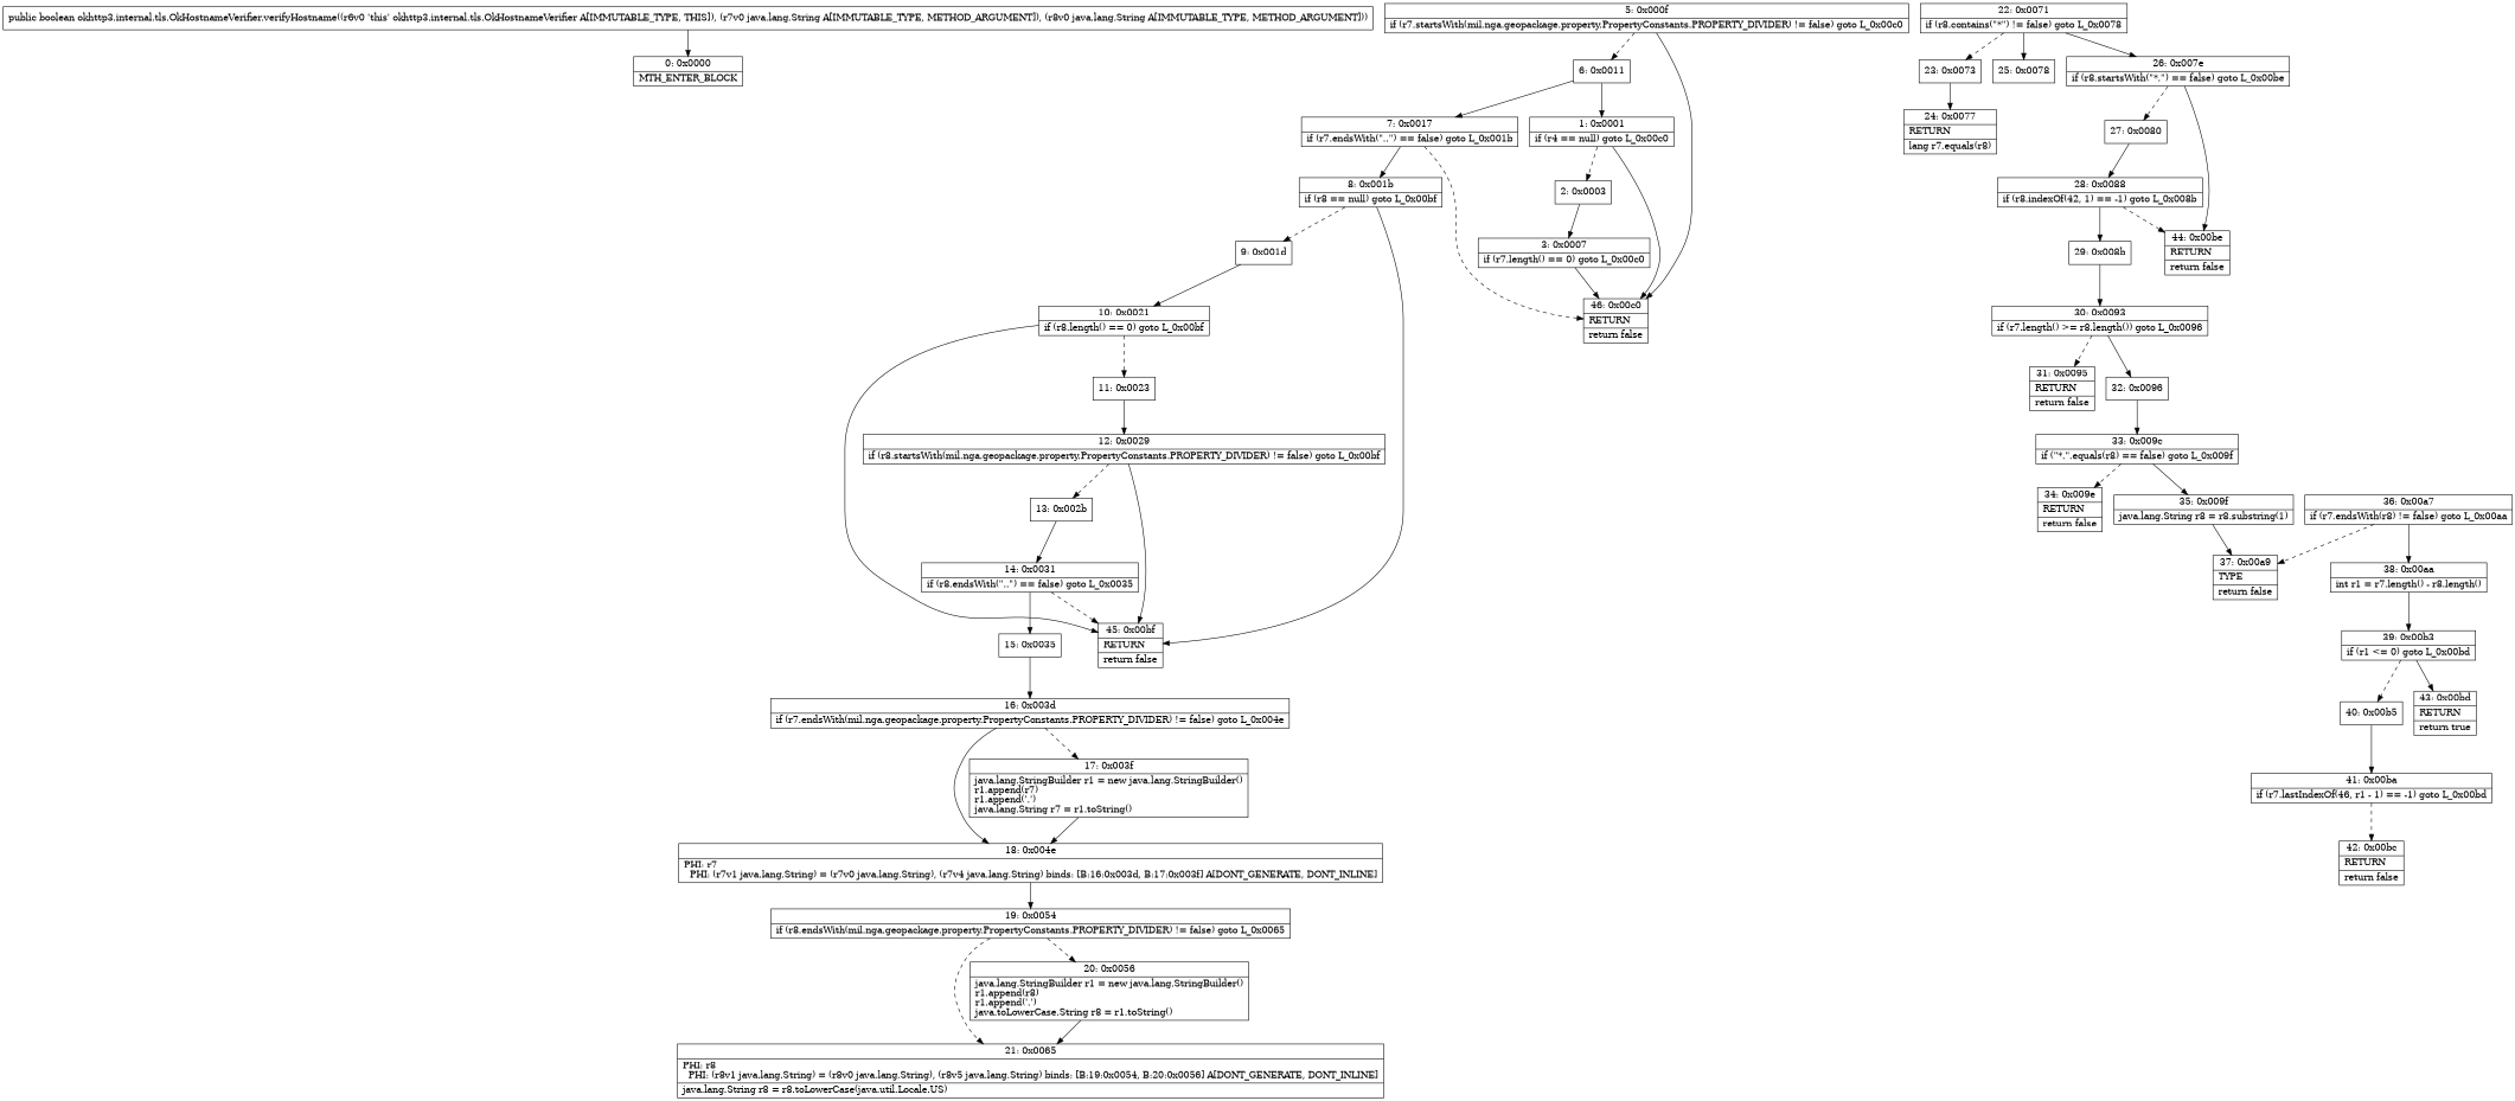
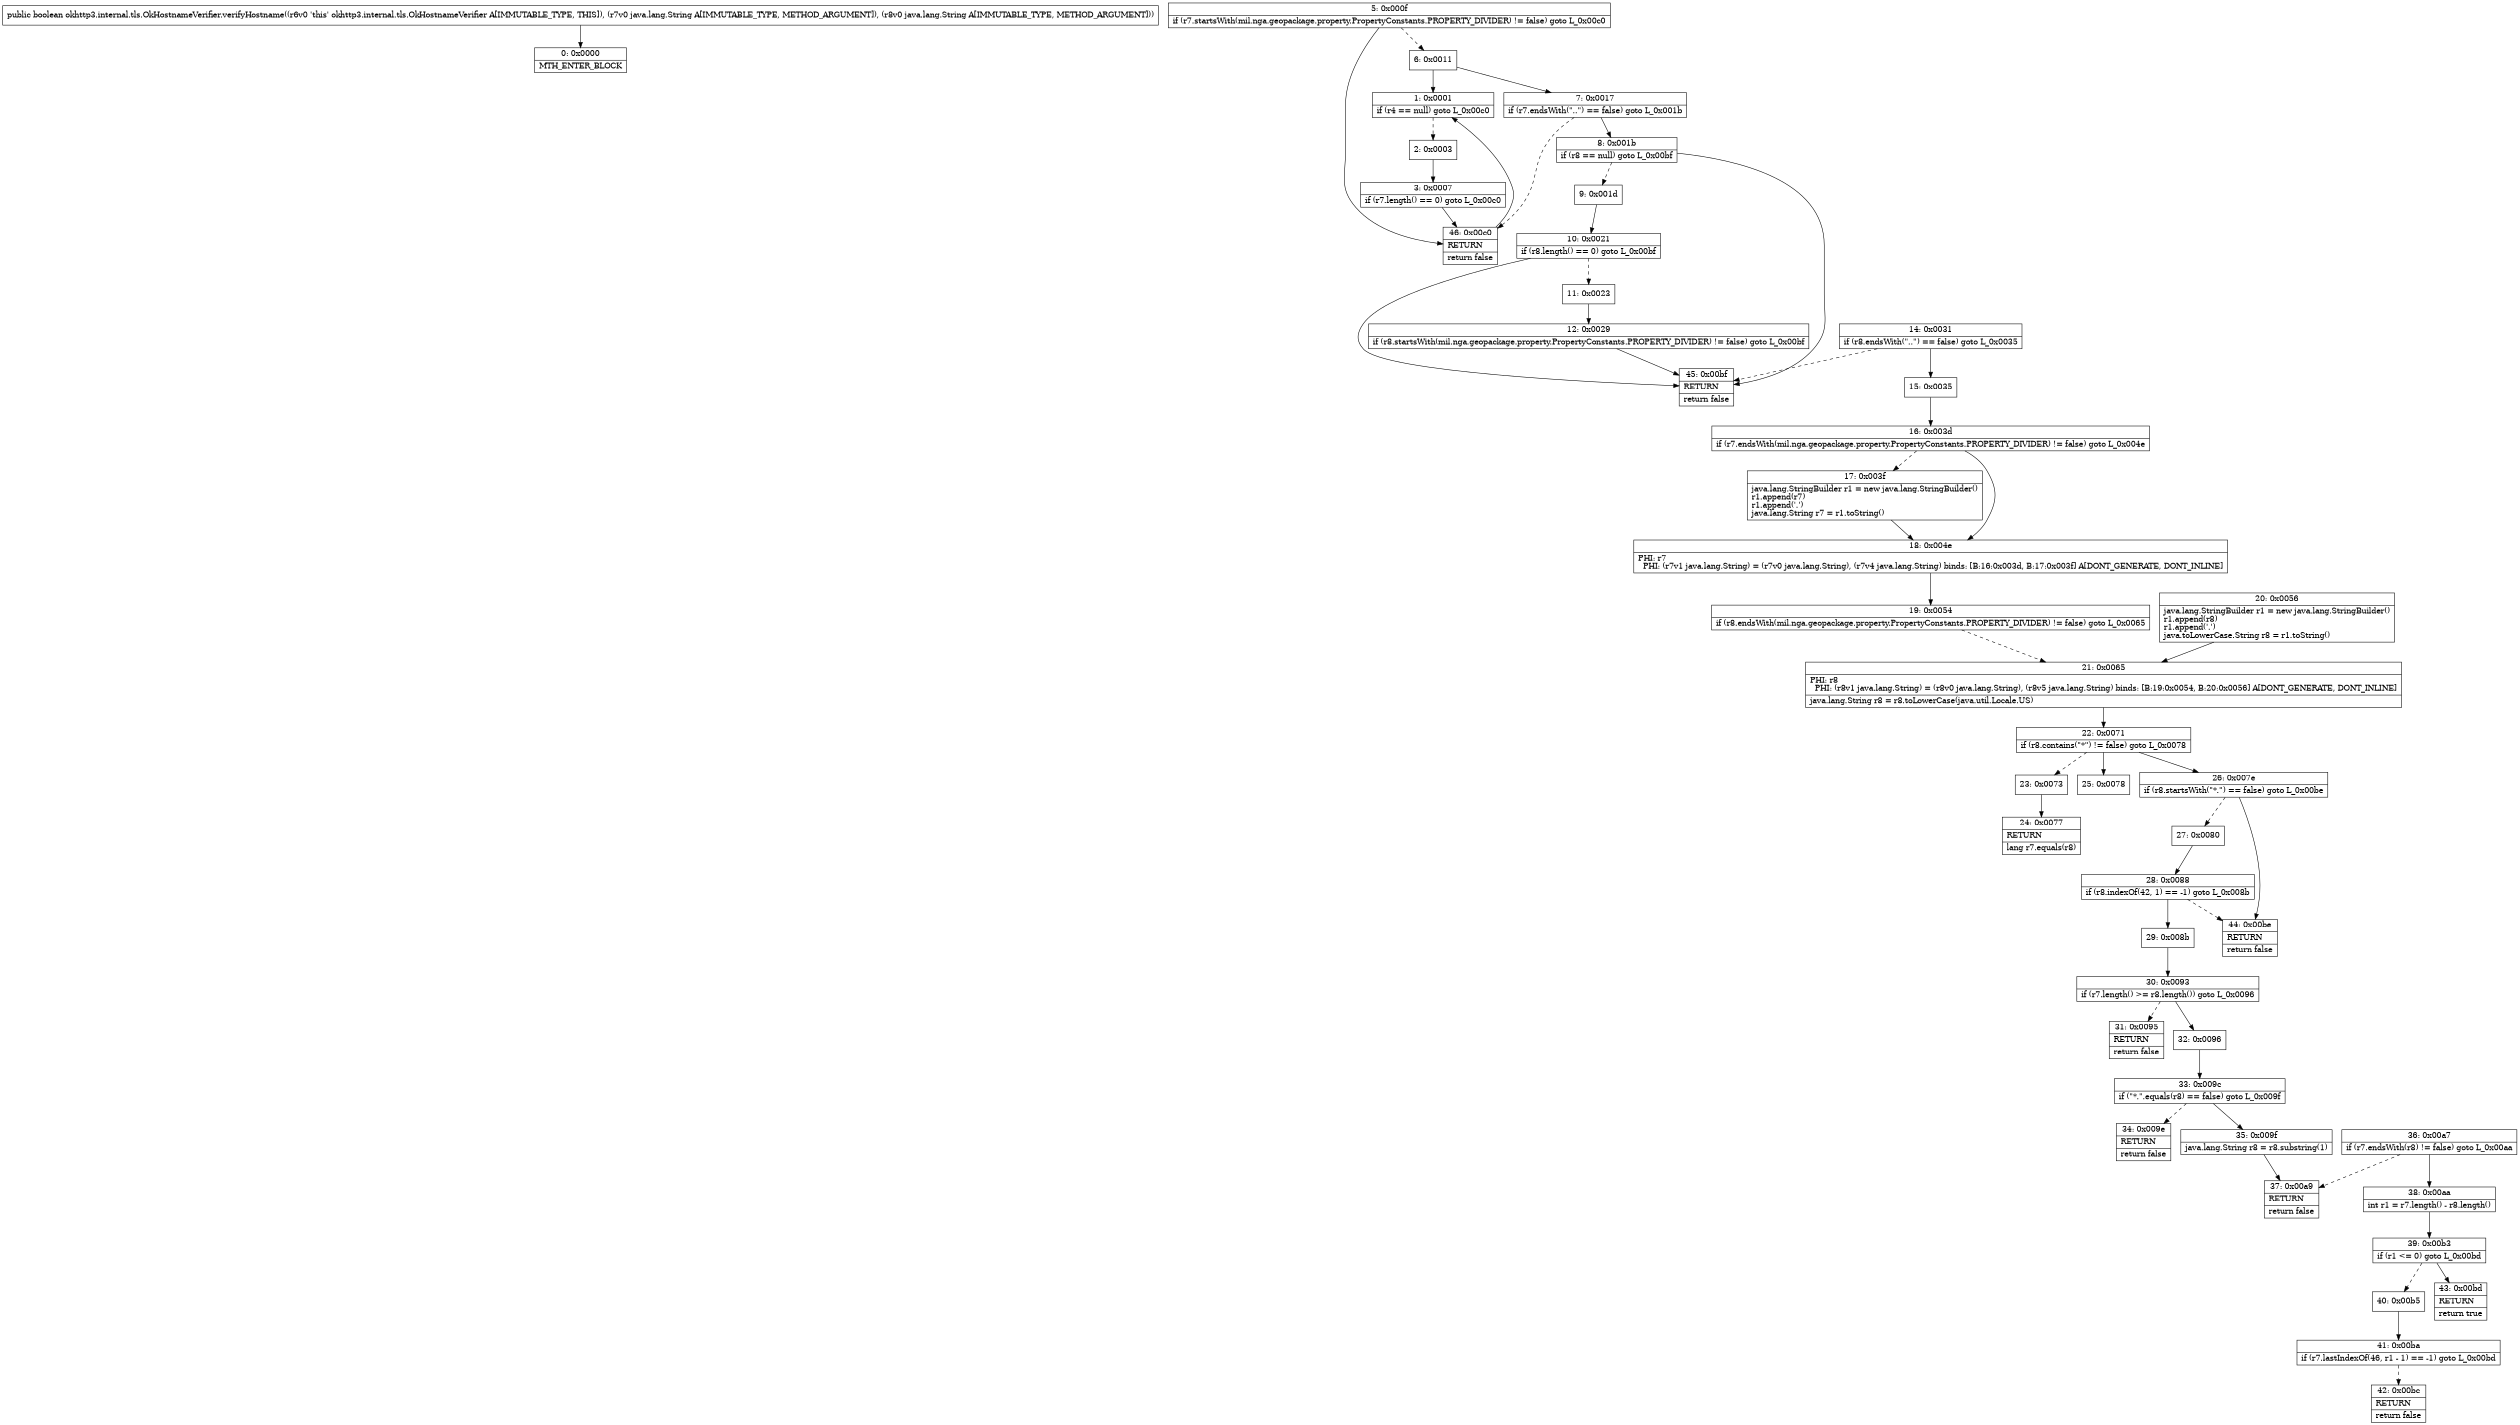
  digraph {
    node [shape=record]
    n1 [label="{0\:\ 0x0000|MTH_ENTER_BLOCK\l}"]
    n2 [label="{1\:\ 0x0001|if (r4 == null) goto L_0x00c0\l}"]
    n3 [label="{2\:\ 0x0003}"]
    n4 [label="{46\:\ 0x00c0|RETURN\l|return false\l}"]
    n5 [label="{3\:\ 0x0007|if (r7.length() == 0) goto L_0x00c0\l}"]
    n6 [label="{5\:\ 0x000f|if (r7.startsWith(mil.nga.geopackage.property.PropertyConstants.PROPERTY_DIVIDER) != false) goto L_0x00c0\l}"]
    n7 [label="{6\:\ 0x0011}"]
    n8 [label="{7\:\ 0x0017|if (r7.endsWith(\"..\") == false) goto L_0x001b\l}"]
    n9 [label="{8\:\ 0x001b|if (r8 == null) goto L_0x00bf\l}"]
    n10 [label="{9\:\ 0x001d}"]
    n11 [label="{45\:\ 0x00bf|RETURN\l|return false\l}"]
    n12 [label="{10\:\ 0x0021|if (r8.length() == 0) goto L_0x00bf\l}"]
    n13 [label="{11\:\ 0x0023}"]
    n14 [label="{12\:\ 0x0029|if (r8.startsWith(mil.nga.geopackage.property.PropertyConstants.PROPERTY_DIVIDER) != false) goto L_0x00bf\l}"]
-   n15 [label="{13\:\ 0x002b}"]
    n16 [label="{14\:\ 0x0031|if (r8.endsWith(\"..\") == false) goto L_0x0035\l}"]
    n17 [label="{15\:\ 0x0035}"]
    n18 [label="{16\:\ 0x003d|if (r7.endsWith(mil.nga.geopackage.property.PropertyConstants.PROPERTY_DIVIDER) != false) goto L_0x004e\l}"]
    n19 [label="{17\:\ 0x003f|java.lang.StringBuilder r1 = new java.lang.StringBuilder()\lr1.append(r7)\lr1.append('.')\ljava.lang.String r7 = r1.toString()\l}"]
    n20 [label="{18\:\ 0x004e|PHI: r7 \l  PHI: (r7v1 java.lang.String) = (r7v0 java.lang.String), (r7v4 java.lang.String) binds: [B:16:0x003d, B:17:0x003f] A[DONT_GENERATE, DONT_INLINE]\l}"]
    n21 [label="{19\:\ 0x0054|if (r8.endsWith(mil.nga.geopackage.property.PropertyConstants.PROPERTY_DIVIDER) != false) goto L_0x0065\l}"]
    n22 [label="{20\:\ 0x0056|java.lang.StringBuilder r1 = new java.lang.StringBuilder()\lr1.append(r8)\lr1.append('.')\ljava.toLowerCase.String r8 = r1.toString()\l}"]
    n23 [label="{21\:\ 0x0065|PHI: r8 \l  PHI: (r8v1 java.lang.String) = (r8v0 java.lang.String), (r8v5 java.lang.String) binds: [B:19:0x0054, B:20:0x0056] A[DONT_GENERATE, DONT_INLINE]\l|java.lang.String r8 = r8.toLowerCase(java.util.Locale.US)\l}"]
    n24 [label="{22\:\ 0x0071|if (r8.contains(\"*\") != false) goto L_0x0078\l}"]
    n25 [label="{23\:\ 0x0073}"]
    n26 [label="{25\:\ 0x0078}"]
    n27 [label="{26\:\ 0x007e|if (r8.startsWith(\"*.\") == false) goto L_0x00be\l}"]
    n28 [label="{24\:\ 0x0077|RETURN\l|lang r7.equals(r8)\l}"]
    n29 [label="{27\:\ 0x0080}"]
    n30 [label="{44\:\ 0x00be|RETURN\l|return false\l}"]
    n31 [label="{28\:\ 0x0088|if (r8.indexOf(42, 1) == \-1) goto L_0x008b\l}"]
    n32 [label="{29\:\ 0x008b}"]
    n33 [label="{30\:\ 0x0093|if (r7.length() \>= r8.length()) goto L_0x0096\l}"]
    n34 [label="{31\:\ 0x0095|RETURN\l|return false\l}"]
    n35 [label="{32\:\ 0x0096}"]
    n36 [label="{33\:\ 0x009c|if (\"*.\".equals(r8) == false) goto L_0x009f\l}"]
    n37 [label="{34\:\ 0x009e|RETURN\l|return false\l}"]
    n38 [label="{35\:\ 0x009f|java.lang.String r8 = r8.substring(1)\l}"]
-   n39 [label="{37\:\ 0x00a9|TYPE\l|return false\l}"]
+   n39 [label="{37\:\ 0x00a9|RETURN\l|return false\l}"]
    n40 [label="{36\:\ 0x00a7|if (r7.endsWith(r8) != false) goto L_0x00aa\l}"]
    n41 [label="{38\:\ 0x00aa|int r1 = r7.length() \- r8.length()\l}"]
    n42 [label="{39\:\ 0x00b3|if (r1 \<= 0) goto L_0x00bd\l}"]
    n43 [label="{40\:\ 0x00b5}"]
    n44 [label="{43\:\ 0x00bd|RETURN\l|return true\l}"]
    n45 [label="{41\:\ 0x00ba|if (r7.lastIndexOf(46, r1 \- 1) == \-1) goto L_0x00bd\l}"]
    n46 [label="{42\:\ 0x00bc|RETURN\l|return false\l}"]
    n47 [label="{public boolean okhttp3.internal.tls.OkHostnameVerifier.verifyHostname((r6v0 'this' okhttp3.internal.tls.OkHostnameVerifier A[IMMUTABLE_TYPE, THIS]), (r7v0 java.lang.String A[IMMUTABLE_TYPE, METHOD_ARGUMENT]), (r8v0 java.lang.String A[IMMUTABLE_TYPE, METHOD_ARGUMENT])) }"]
    n2 -> n3 [style=dashed]
-   n2 -> n4
+   n4 -> n2
    n3 -> n5
    n5 -> n4
    n6 -> n4
    n6 -> n7 [style=dashed]
    n7 -> n2
    n7 -> n8
    n8 -> n4 [style=dashed]
    n8 -> n9
    n9 -> n10 [style=dashed]
    n9 -> n11
    n10 -> n12
    n12 -> n11
    n12 -> n13 [style=dashed]
    n13 -> n14
    n14 -> n11
-   n14 -> n15 [style=dashed]
-   n15 -> n16
    n16 -> n11 [style=dashed]
    n16 -> n17
    n17 -> n18
    n18 -> n19 [style=dashed]
    n18 -> n20
    n19 -> n20
    n20 -> n21
-   n21 -> n22 [style=dashed]
    n21 -> n23 [style=dashed]
    n22 -> n23
+   n23 -> n24
    n24 -> n25 [style=dashed]
    n24 -> n26
    n24 -> n27
    n25 -> n28
    n27 -> n29 [style=dashed]
    n27 -> n30
    n29 -> n31
    n31 -> n30 [style=dashed]
    n31 -> n32
    n32 -> n33
    n33 -> n34 [style=dashed]
    n33 -> n35
    n35 -> n36
    n36 -> n37 [style=dashed]
    n36 -> n38
    n38 -> n39
    n40 -> n39 [style=dashed]
    n40 -> n41
    n41 -> n42
    n42 -> n43 [style=dashed]
    n42 -> n44
    n43 -> n45
    n45 -> n46 [style=dashed]
    n47 -> n1
  }
